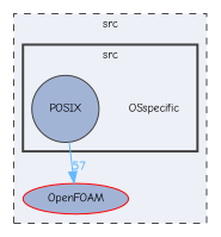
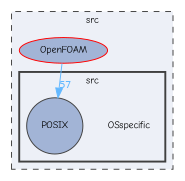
  digraph {
    compound=true
    fontname="Comic Neue"
    node [fontname="Comic Neue" fontsize=10 fillcolor="#a2b4d6" style=filled]
    n1 [height=0.2 label=OSspecific shape=plaintext width=0.4 fillcolor="" style=""]
    n2 [color=grey25 height=0.2 label=POSIX shape=circle width=0.4]
    n3 [color=red height=0.2 label=OpenFOAM shape=ellipse width=0.4]
    subgraph cluster_1 {
      bgcolor="#edf0f7"
      fontsize=10
      label=src
      pencolor=grey25
      style="filled,dashed"
      n3
      subgraph cluster_2 {
        bgcolor="#edf0f7"
        fontsize=10
        pencolor=grey25
        style="filled,bold"
        n1
        n2
      }
    }
-   n2 -> n3 [color=steelblue1 fontcolor=steelblue1 fontname="Comic Neue" fontsize=10 headlabel=57 labeldistance=1.5 labelfontname=Helvetica labelfontsize=10]
+   n3 -> n2 [color=steelblue1 fontcolor=steelblue1 fontname="Comic Neue" fontsize=10 headlabel=57 labeldistance=1.5 labelfontname=Helvetica labelfontsize=10]
  }
